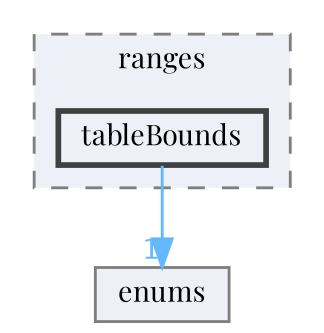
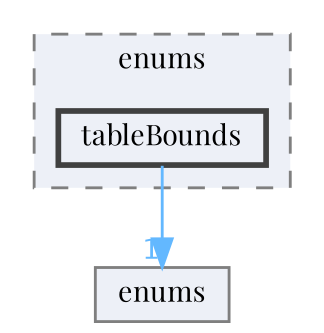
  digraph {
    compound=true
    fontname="Playfair Display"
    node [fillcolor="#edf0f7" fontname="Playfair Display" fontsize=10 shape=box]
    n1 [color=grey25 height=0.2 label=tableBounds style="filled,bold" width=0.4]
    n2 [color=grey50 height=0.2 label=enums style=filled width=0.4]
    subgraph cluster_1 {
      bgcolor="#edf0f7"
      fontsize=10
-     label=ranges
+     label=enums
      pencolor=grey50
      style="filled,dashed"
      n1
    }
    n1 -> n2 [color=steelblue1 fontcolor=steelblue1 fontname="Playfair Display" fontsize=10 headlabel=1 labeldistance=1.5 labelfontname=Helvetica labelfontsize=10]
  }
